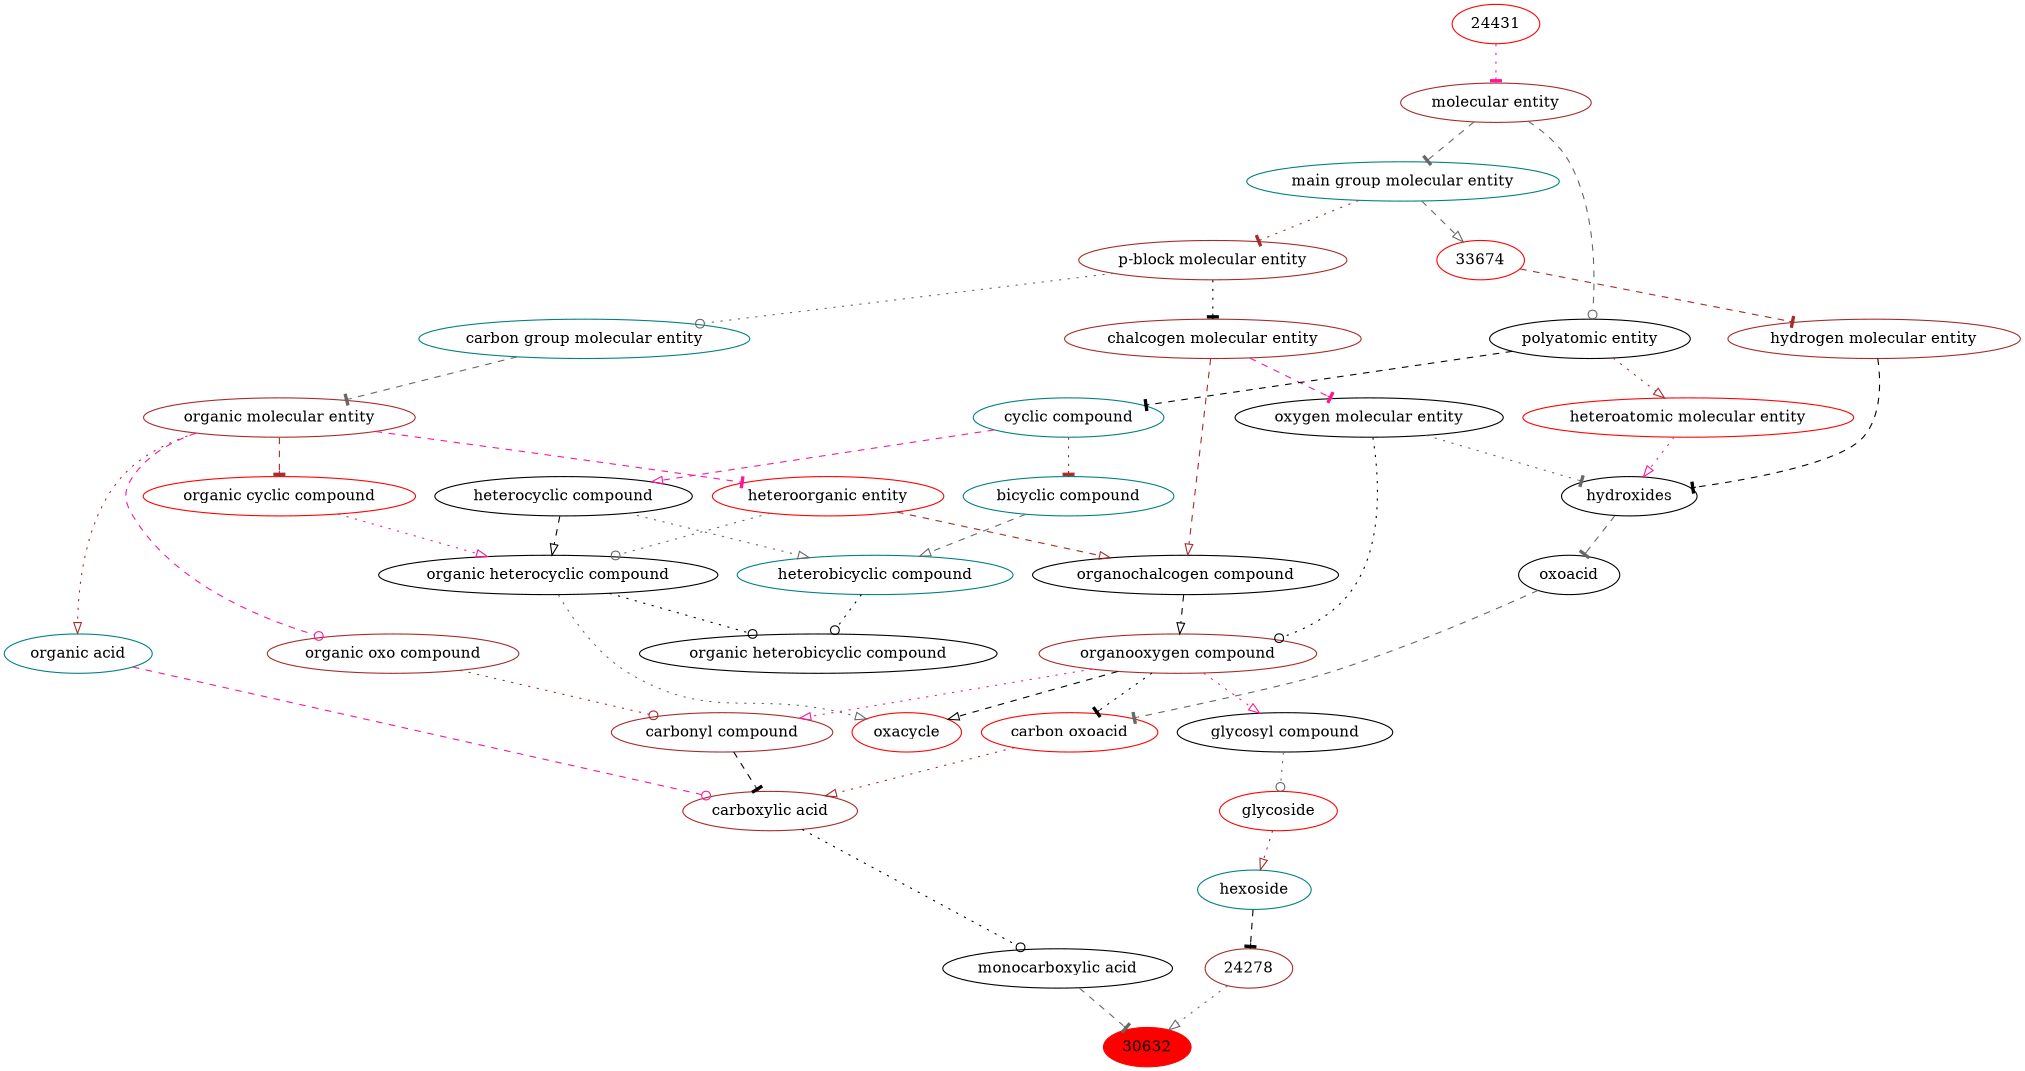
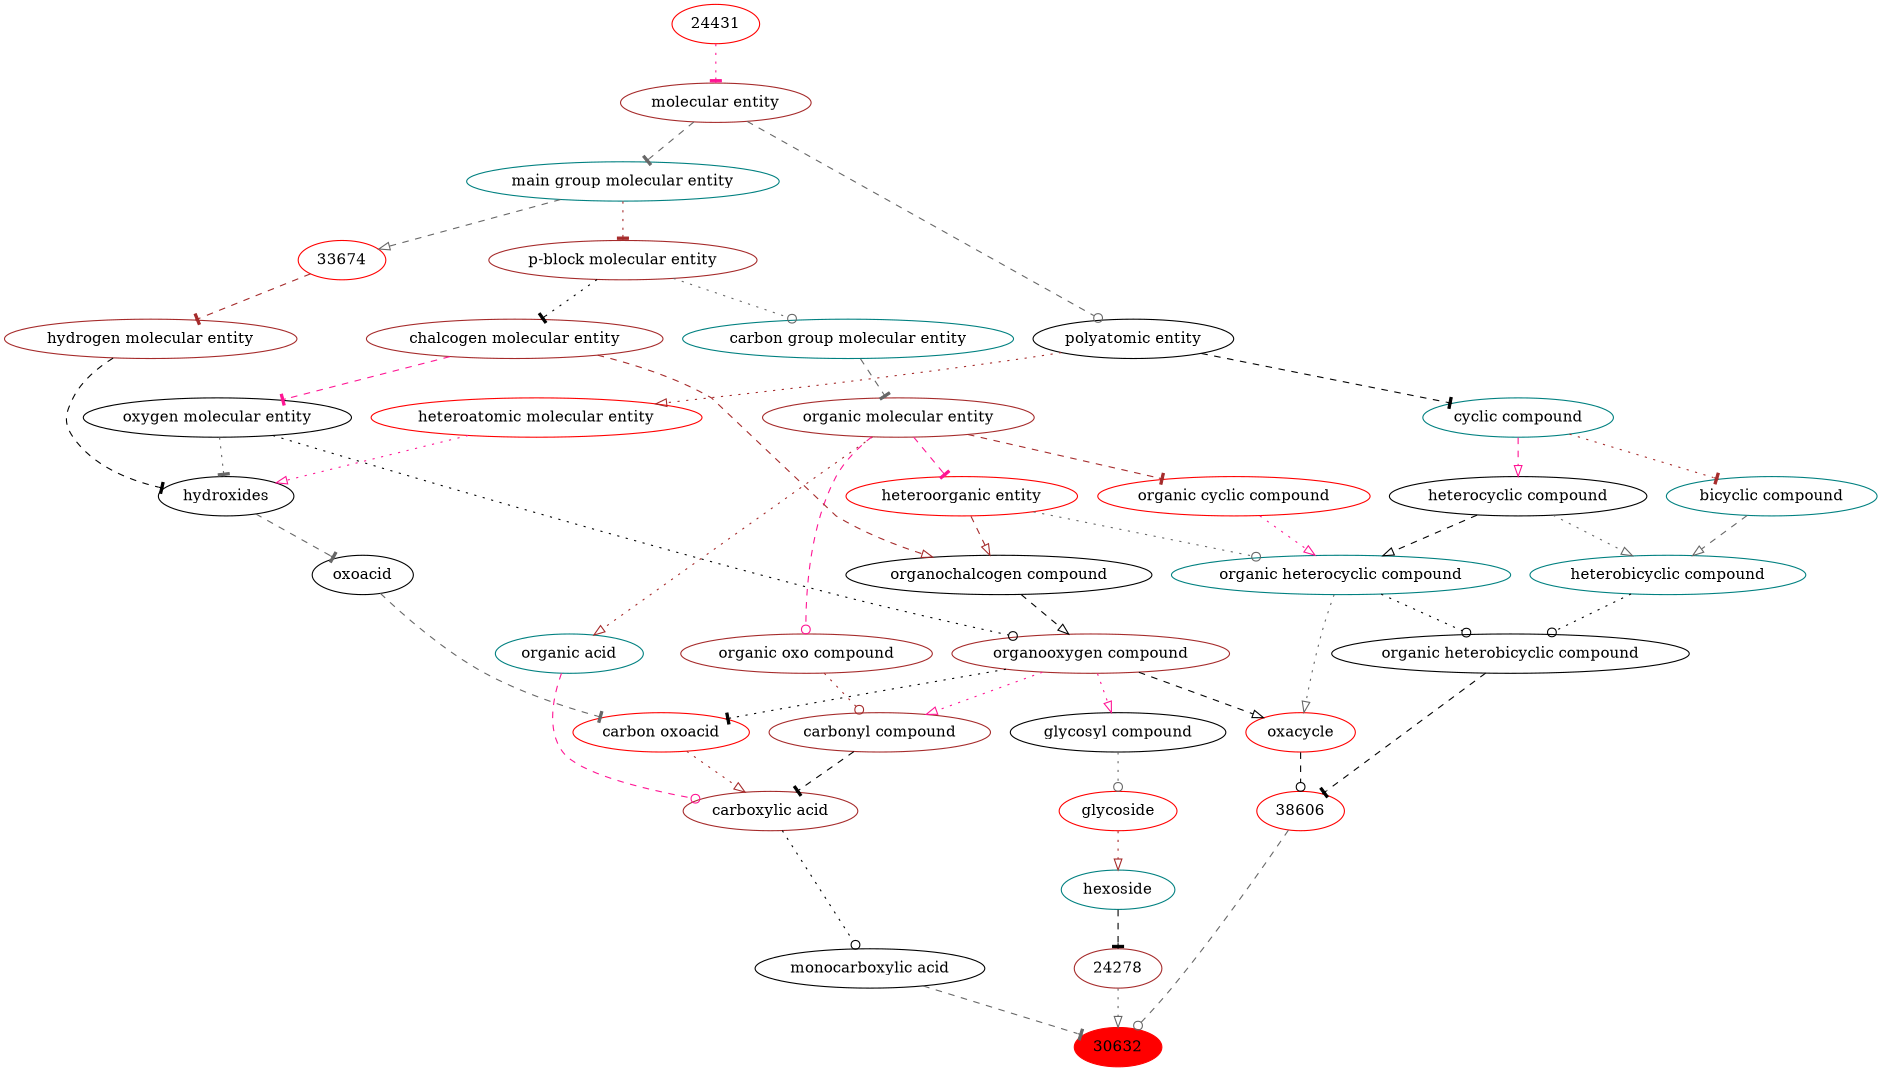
  digraph {
    node [color=red]
    edge [arrowhead=tee color=gray40 style=dashed]
    n1 [fillcolor=red label=30632 style=filled]
    n2 [color=black label="monocarboxylic acid"]
+   n3 [label=38606]
    n4 [color=brown label=24278]
    n5 [color=brown label="carboxylic acid"]
    n6 [color=black label="organic heterobicyclic compound"]
    n7 [label=oxacycle]
    n8 [color=teal label=hexoside]
    n9 [color=brown label="carbonyl compound"]
    n10 [label="carbon oxoacid"]
    n11 [color=teal label="organic acid"]
    n12 [color=teal label="heterobicyclic compound"]
-   n13 [color=black label="organic heterocyclic compound"]
+   n13 [color=teal label="organic heterocyclic compound"]
    n14 [color=brown label="organooxygen compound"]
    n15 [color=black label="glycosyl compound"]
    n16 [label=glycoside]
    n17 [color=brown label="organic oxo compound"]
    n18 [color=black label=oxoacid]
    n19 [color=brown label="organic molecular entity"]
    n20 [label="heteroorganic entity"]
    n21 [label="organic cyclic compound"]
    n22 [color=black label="organochalcogen compound"]
    n23 [color=teal label="bicyclic compound"]
    n24 [color=black label="heterocyclic compound"]
    n25 [color=black label="oxygen molecular entity"]
    n26 [color=black label=hydroxides]
    n27 [color=teal label="carbon group molecular entity"]
    n28 [color=teal label="cyclic compound"]
    n29 [color=brown label="chalcogen molecular entity"]
    n30 [color=brown label="hydrogen molecular entity"]
    n31 [label="heteroatomic molecular entity"]
    n32 [color=brown label="p-block molecular entity"]
    n33 [color=black label="polyatomic entity"]
    n34 [label=33674]
    n35 [color=teal label="main group molecular entity"]
    n36 [color=brown label="molecular entity"]
    n37 [label=24431]
    n2 -> n1
+   n3 -> n1 [arrowhead=odot]
    n4 -> n1 [arrowhead=onormal style=dotted]
    n5 -> n2 [arrowhead=odot color=black style=dotted]
+   n6 -> n3 [color=black]
+   n7 -> n3 [arrowhead=odot color=black]
    n8 -> n4 [color=black]
    n9 -> n5 [color=black]
    n10 -> n5 [arrowhead=onormal color=brown style=dotted]
    n11 -> n5 [arrowhead=odot color=deeppink]
    n12 -> n6 [arrowhead=odot color=black style=dotted]
    n13 -> n6 [arrowhead=odot color=black style=dotted]
    n13 -> n7 [arrowhead=onormal style=dotted]
    n14 -> n7 [arrowhead=onormal color=black]
    n14 -> n9 [arrowhead=onormal color=deeppink style=dotted]
    n14 -> n10 [color=black style=dotted]
    n14 -> n15 [arrowhead=onormal color=deeppink style=dotted]
    n15 -> n16 [arrowhead=odot style=dotted]
    n16 -> n8 [arrowhead=onormal color=brown style=dotted]
    n17 -> n9 [arrowhead=odot color=brown style=dotted]
    n18 -> n10
    n19 -> n11 [arrowhead=onormal color=brown style=dotted]
    n19 -> n17 [arrowhead=odot color=deeppink]
    n19 -> n20 [color=deeppink]
    n19 -> n21 [color=brown]
    n20 -> n13 [arrowhead=odot style=dotted]
    n20 -> n22 [arrowhead=onormal color=brown]
    n21 -> n13 [arrowhead=onormal color=deeppink style=dotted]
    n22 -> n14 [arrowhead=onormal color=black]
    n23 -> n12 [arrowhead=onormal]
    n24 -> n12 [arrowhead=onormal style=dotted]
    n24 -> n13 [arrowhead=onormal color=black]
    n25 -> n14 [arrowhead=odot color=black style=dotted]
    n25 -> n26 [style=dotted]
    n26 -> n18
    n27 -> n19
    n28 -> n23 [color=brown style=dotted]
    n28 -> n24 [arrowhead=onormal color=deeppink]
    n29 -> n22 [arrowhead=onormal color=brown]
    n29 -> n25 [color=deeppink]
    n30 -> n26 [color=black]
    n31 -> n26 [arrowhead=onormal color=deeppink style=dotted]
    n32 -> n27 [arrowhead=odot style=dotted]
    n32 -> n29 [color=black style=dotted]
    n33 -> n28 [color=black]
    n33 -> n31 [arrowhead=onormal color=brown style=dotted]
    n34 -> n30 [color=brown]
    n35 -> n32 [color=brown style=dotted]
    n35 -> n34 [arrowhead=onormal]
    n36 -> n33 [arrowhead=odot]
    n36 -> n35
    n37 -> n36 [color=deeppink style=dotted]
  }
